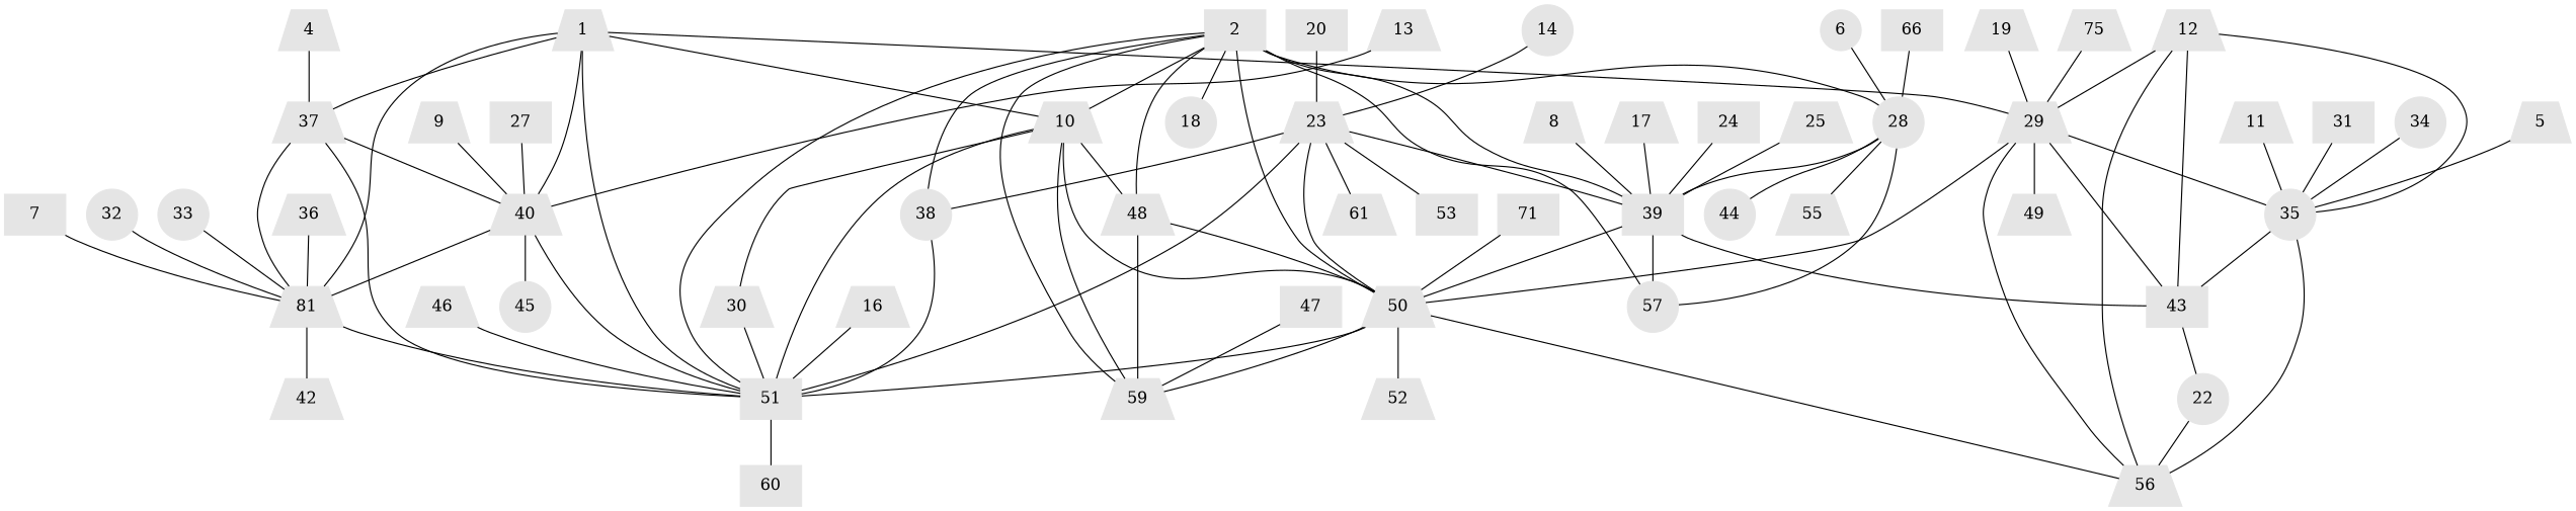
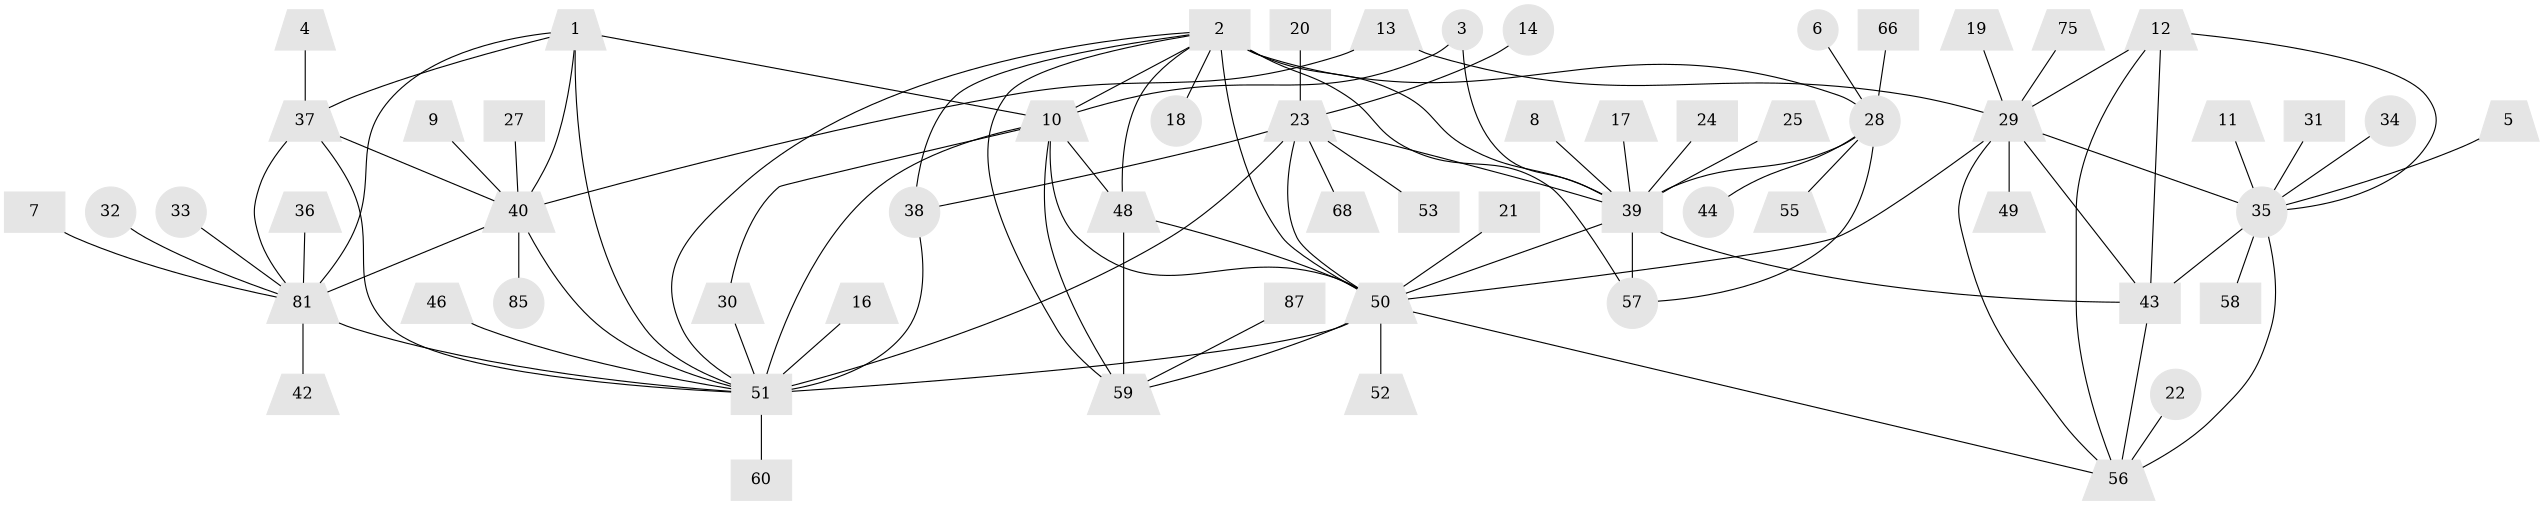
  graph {
    node [color=gray90 shape=trapezium style=filled]
    edge [weight=1.0]
    1
    10
    29
    37
    40
    n6 [label=81]
    51 [shape=box]
    48
    50
    59
    30
    35 [shape=circle]
    43 [shape=box]
    56
    49
-   45 [shape=circle]
+   45 [shape=circle label=85]
    42
    60 [shape=box]
    2 [shape=box]
    18 [shape=circle]
    28 [shape=circle]
    38 [shape=circle]
    39 [shape=box]
    57 [shape=circle]
    44 [shape=circle]
    55
    52
+   3 [shape=circle]
    4
    5
+   58 [shape=box]
    6 [shape=circle]
    7 [shape=box]
    8
    9
    11
    12
    13
    14 [shape=circle]
    23
    53 [shape=box]
-   61
+   61 [label=68]
    n43 [label=75]
    16
    17
    19
    20 [shape=box]
-   21 [shape=box label=71]
+   21 [shape=box]
    22 [shape=circle]
    24 [shape=box]
    25
    n52 [label=66 shape=box]
    27 [shape=box]
    31 [shape=box]
    32 [shape=circle]
    33 [shape=circle]
    34 [shape=circle]
    36
    46
-   47 [shape=box]
+   47 [shape=box label=87]
    1 -- 10
-   1 -- 29
+   13 -- 29
    1 -- 37 [weight=2.0]
    1 -- 40 [weight=2.0]
    1 -- n6 [weight=2.0]
    1 -- 51 [weight=2.0]
    10 -- 51
    10 -- 48
    10 -- 50
    10 -- 59
    10 -- 30
    29 -- 50
    29 -- 35
    29 -- 43 [weight=2.0]
    29 -- 56
    29 -- 49
    37 -- 40
    37 -- n6
    37 -- 51
    40 -- n6
    40 -- 51
    40 -- 45
    n6 -- 51
    n6 -- 42
    51 -- 60
    48 -- 50
    48 -- 59
    50 -- 51
    50 -- 59
    50 -- 56
    50 -- 52
    30 -- 51
    35 -- 43 [weight=2.0]
    35 -- 56
-   43 -- 22 [weight=2.0]
+   35 -- 58
+   43 -- 56 [weight=2.0]
    2 -- 10 [weight=2.0]
    2 -- 51
    2 -- 48 [weight=2.0]
    2 -- 50 [weight=2.0]
    2 -- 59 [weight=2.0]
    2 -- 18
    2 -- 28 [weight=4.0]
    2 -- 38
    2 -- 39 [weight=2.0]
    2 -- 57 [weight=2.0]
    28 -- 39 [weight=2.0]
    28 -- 57 [weight=2.0]
    28 -- 44
    28 -- 55
    38 -- 51 [weight=2.0]
    39 -- 50 [weight=2.0]
    39 -- 43
    39 -- 57
+   3 -- 10
+   3 -- 39
    4 -- 37
    5 -- 35
    6 -- 28
    7 -- n6
    8 -- 39
    9 -- 40
    11 -- 35
    12 -- 29
    12 -- 35
    12 -- 43 [weight=2.0]
    12 -- 56
    13 -- 40
    14 -- 23
    23 -- 51 [weight=3.0]
    23 -- 50
    23 -- 38 [weight=6.0]
    23 -- 39
    23 -- 53
    23 -- 61
    n43 -- 29
    16 -- 51
    17 -- 39
    19 -- 29
    20 -- 23
    21 -- 50
    22 -- 56
    24 -- 39
    25 -- 39
    n52 -- 28
    27 -- 40
    31 -- 35
    32 -- n6
    33 -- n6
    34 -- 35
    36 -- n6
    46 -- 51
    47 -- 59
  }
